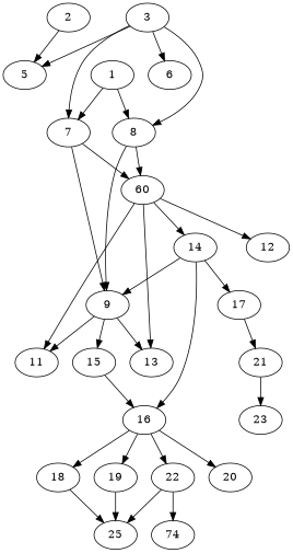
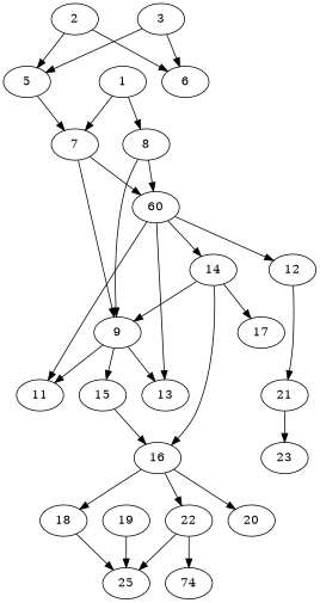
  digraph {
    node [alpha=0.05]
    1 [expect_size=16909312]
    7 [alpha=0.13 expect_size=18520064]
    8 [alpha=0.08 expect_size=26967040]
    9 [alpha=0.08 expect_size=38929408]
    n5 [alpha=0.04 expect_size=28784640 label=60]
    11 [expect_size=24327168]
    13 [alpha=0.14 expect_size=31374336]
    15 [alpha=0.07 expect_size=8335360]
    14 [alpha=0.07 expect_size=47490048]
    12 [alpha=0.08 expect_size=37298176]
    2 [alpha=0.17 expect_size=32973824]
    5 [alpha=0.06 expect_size=25645056]
    6 [alpha=0.08 expect_size=15434752]
    3 [alpha=0.07 expect_size=50537472]
    16 [expect_size=22082560]
    17 [alpha=0.11 expect_size=41511936]
    18 [alpha=0.03 expect_size=25086976]
    19 [alpha=0.13 expect_size=43134976]
    20 [expect_size=14475264]
    22 [alpha=0.11 expect_size=35394560]
    21 [alpha=0.02 expect_size=23652352]
    25 [alpha=0.16 expect_size=10727424]
    n23 [alpha=0.03 expect_size=41781248 label=74]
    23 [alpha=0.19 expect_size=7763968]
    1 -> 7
    1 -> 8
    7 -> 9
    7 -> n5
    8 -> 9
    8 -> n5
    9 -> 11
    9 -> 13
    9 -> 15
    n5 -> 11
    n5 -> 13
    n5 -> 14
    n5 -> 12
    15 -> 16
    14 -> 9
    14 -> 16
    14 -> 17
    2 -> 5
-   3 -> 7
-   3 -> 8
+   2 -> 6
+   5 -> 7
    3 -> 5
    3 -> 6
    16 -> 18
-   16 -> 19
    16 -> 20
    16 -> 22
-   17 -> 21
+   12 -> 21
    18 -> 25
    19 -> 25
    22 -> 25
    22 -> n23
    21 -> 23
  }
